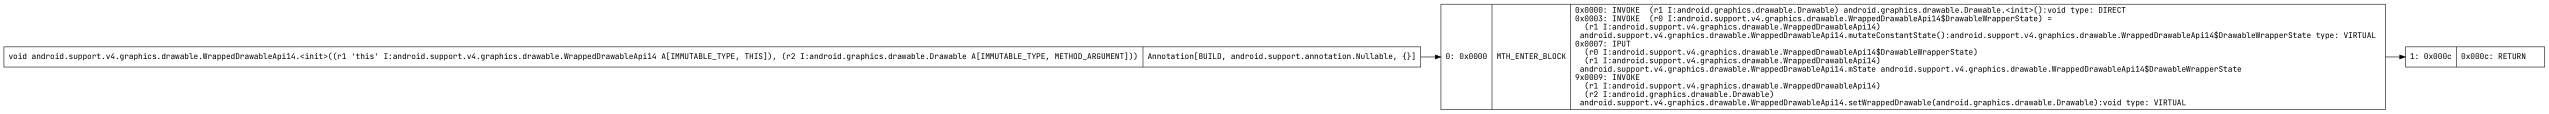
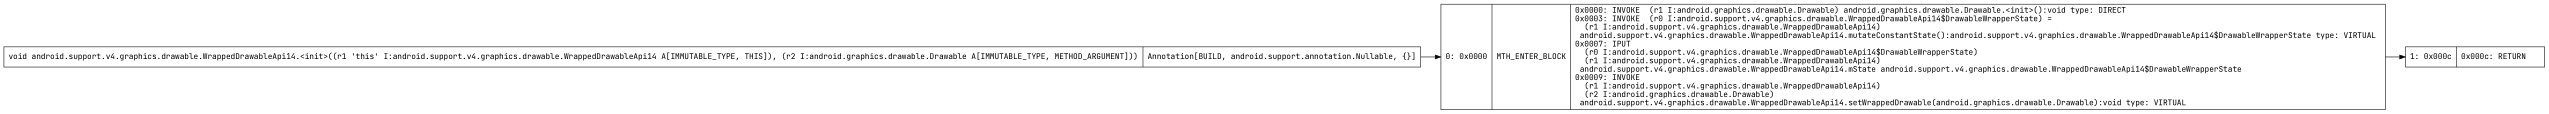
  digraph {
    rankdir=LR
    fontname="JetBrains Mono"
    node [shape=record fontname="JetBrains Mono"]
    edge [fontname="JetBrains Mono"]
-   n1 [label="{0\:\ 0x0000|MTH_ENTER_BLOCK\l|0x0000: INVOKE  (r1 I:android.graphics.drawable.Drawable) android.graphics.drawable.Drawable.\<init\>():void type: DIRECT \l0x0003: INVOKE  (r0 I:android.support.v4.graphics.drawable.WrappedDrawableApi14$DrawableWrapperState) = \l  (r1 I:android.support.v4.graphics.drawable.WrappedDrawableApi14)\l android.support.v4.graphics.drawable.WrappedDrawableApi14.mutateConstantState():android.support.v4.graphics.drawable.WrappedDrawableApi14$DrawableWrapperState type: VIRTUAL \l0x0007: IPUT  \l  (r0 I:android.support.v4.graphics.drawable.WrappedDrawableApi14$DrawableWrapperState)\l  (r1 I:android.support.v4.graphics.drawable.WrappedDrawableApi14)\l android.support.v4.graphics.drawable.WrappedDrawableApi14.mState android.support.v4.graphics.drawable.WrappedDrawableApi14$DrawableWrapperState \l9x0009: INVOKE  \l  (r1 I:android.support.v4.graphics.drawable.WrappedDrawableApi14)\l  (r2 I:android.graphics.drawable.Drawable)\l android.support.v4.graphics.drawable.WrappedDrawableApi14.setWrappedDrawable(android.graphics.drawable.Drawable):void type: VIRTUAL \l}"]
+   n1 [label="{0\:\ 0x0000|MTH_ENTER_BLOCK\l|0x0000: INVOKE  (r1 I:android.graphics.drawable.Drawable) android.graphics.drawable.Drawable.\<init\>():void type: DIRECT \l0x0003: INVOKE  (r0 I:android.support.v4.graphics.drawable.WrappedDrawableApi14$DrawableWrapperState) = \l  (r1 I:android.support.v4.graphics.drawable.WrappedDrawableApi14)\l android.support.v4.graphics.drawable.WrappedDrawableApi14.mutateConstantState():android.support.v4.graphics.drawable.WrappedDrawableApi14$DrawableWrapperState type: VIRTUAL \l0x0007: IPUT  \l  (r0 I:android.support.v4.graphics.drawable.WrappedDrawableApi14$DrawableWrapperState)\l  (r1 I:android.support.v4.graphics.drawable.WrappedDrawableApi14)\l android.support.v4.graphics.drawable.WrappedDrawableApi14.mState android.support.v4.graphics.drawable.WrappedDrawableApi14$DrawableWrapperState \l0x0009: INVOKE  \l  (r1 I:android.support.v4.graphics.drawable.WrappedDrawableApi14)\l  (r2 I:android.graphics.drawable.Drawable)\l android.support.v4.graphics.drawable.WrappedDrawableApi14.setWrappedDrawable(android.graphics.drawable.Drawable):void type: VIRTUAL \l}"]
    n2 [label="{1\:\ 0x000c|0x000c: RETURN   \l}"]
    n3 [label="{void android.support.v4.graphics.drawable.WrappedDrawableApi14.\<init\>((r1 'this' I:android.support.v4.graphics.drawable.WrappedDrawableApi14 A[IMMUTABLE_TYPE, THIS]), (r2 I:android.graphics.drawable.Drawable A[IMMUTABLE_TYPE, METHOD_ARGUMENT]))  | Annotation[BUILD, android.support.annotation.Nullable, \{\}]\l}"]
    n1 -> n2
    n3 -> n1
  }
